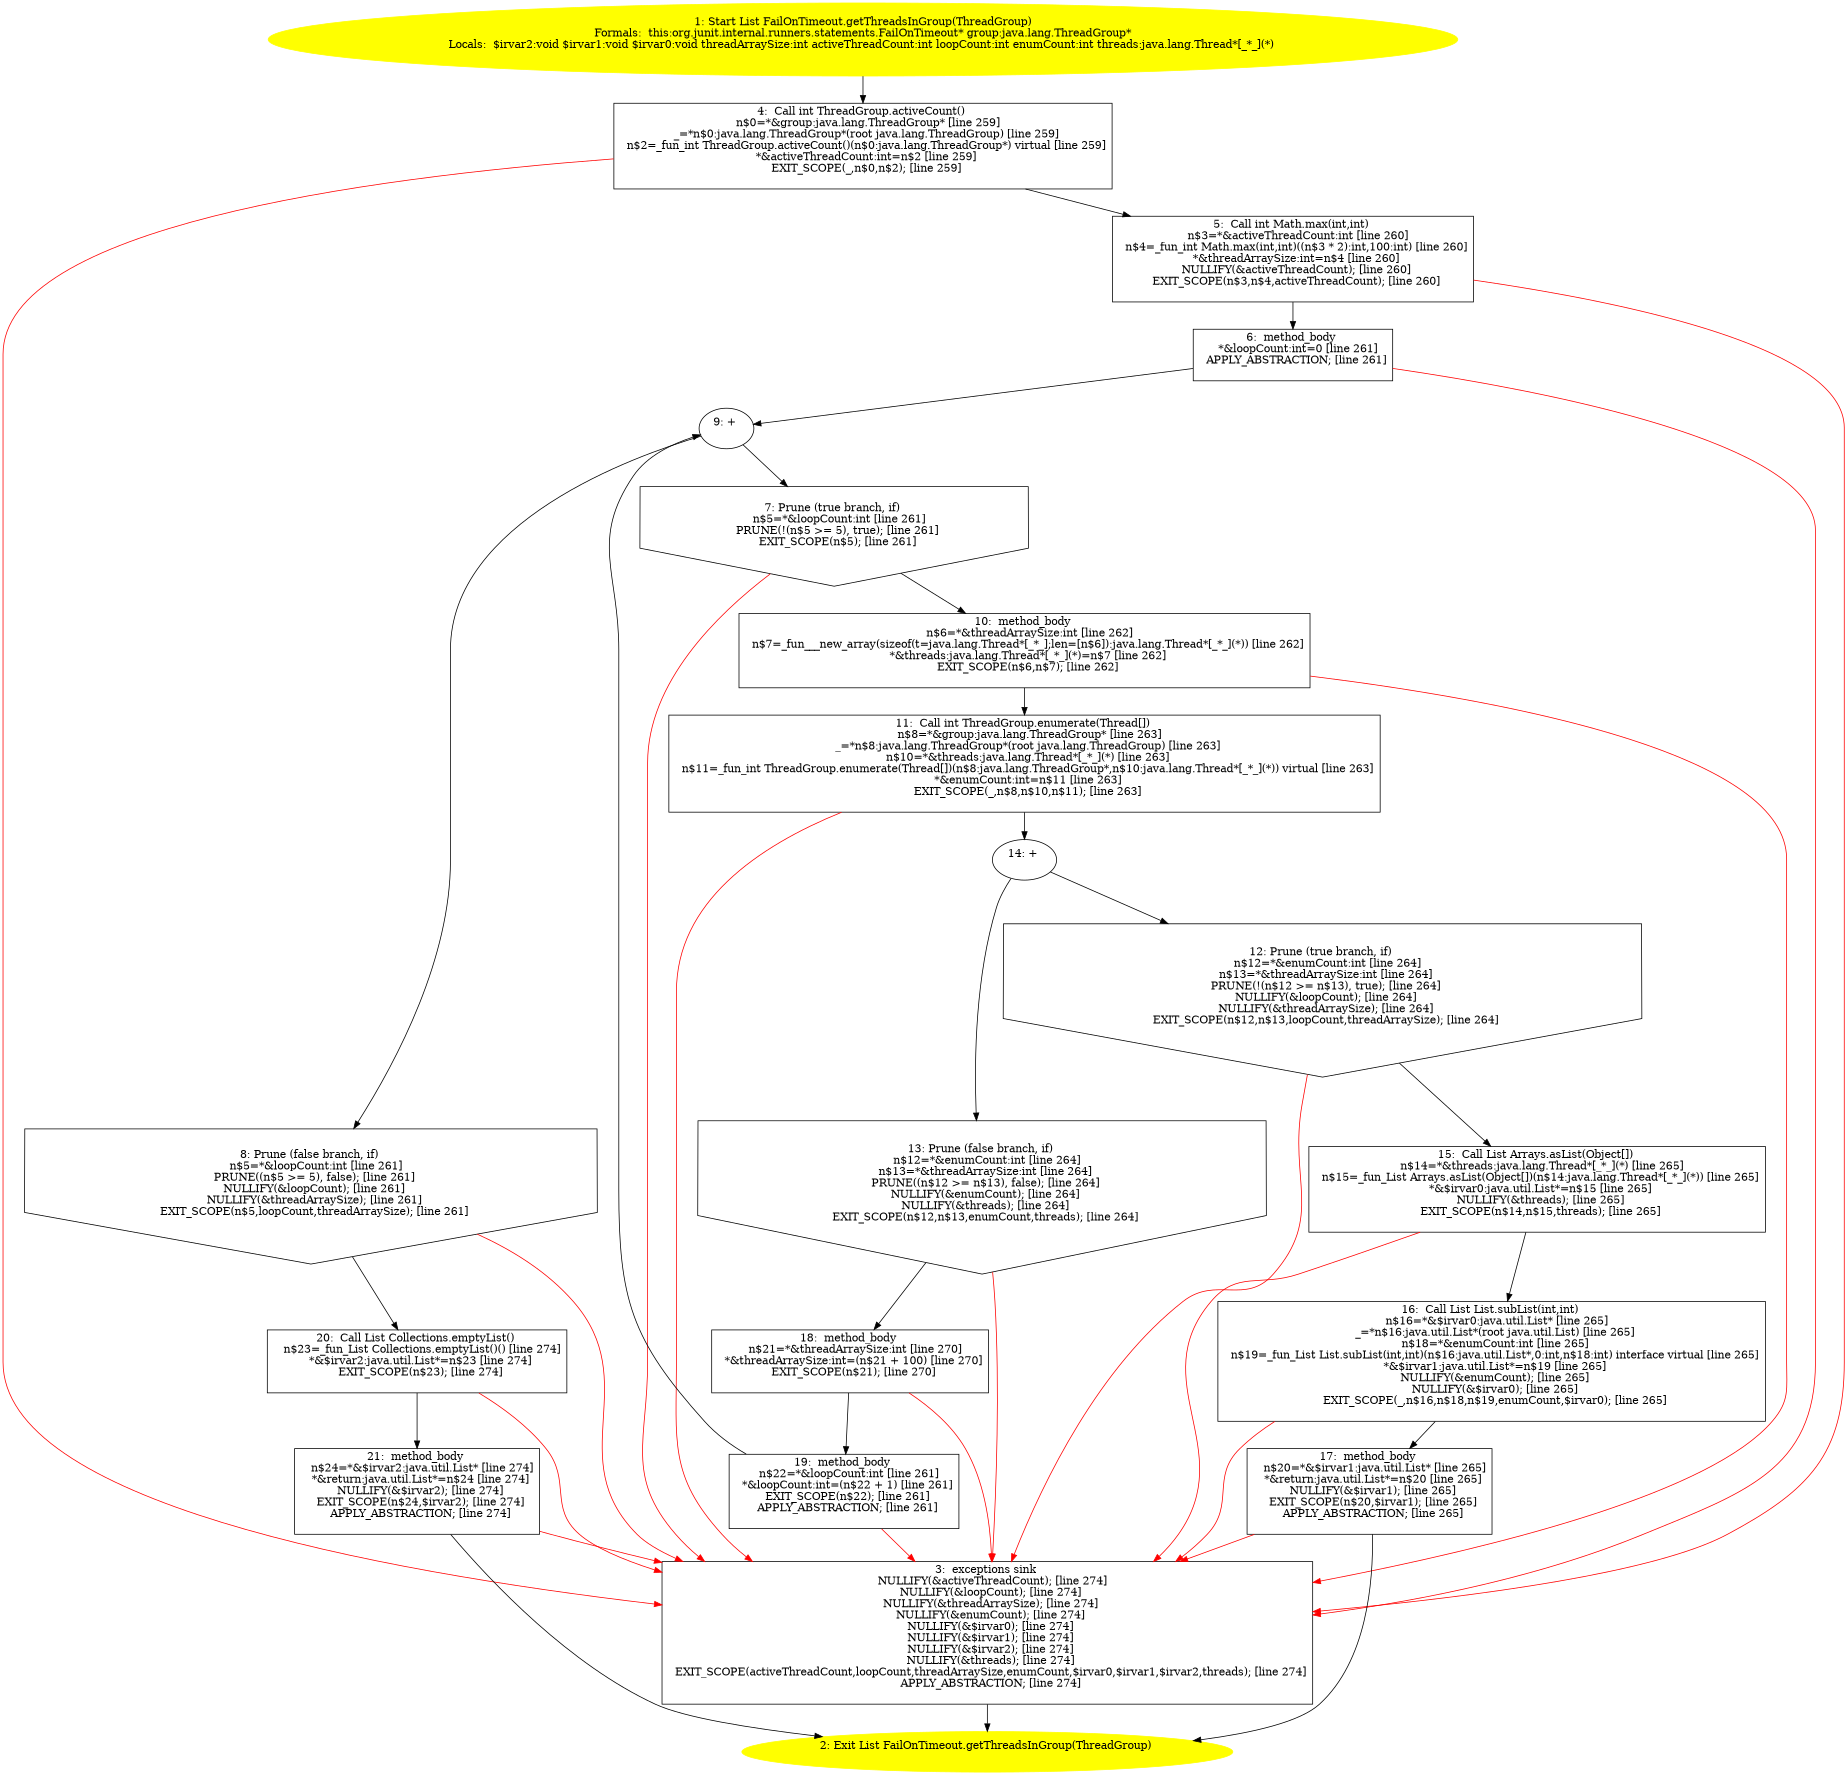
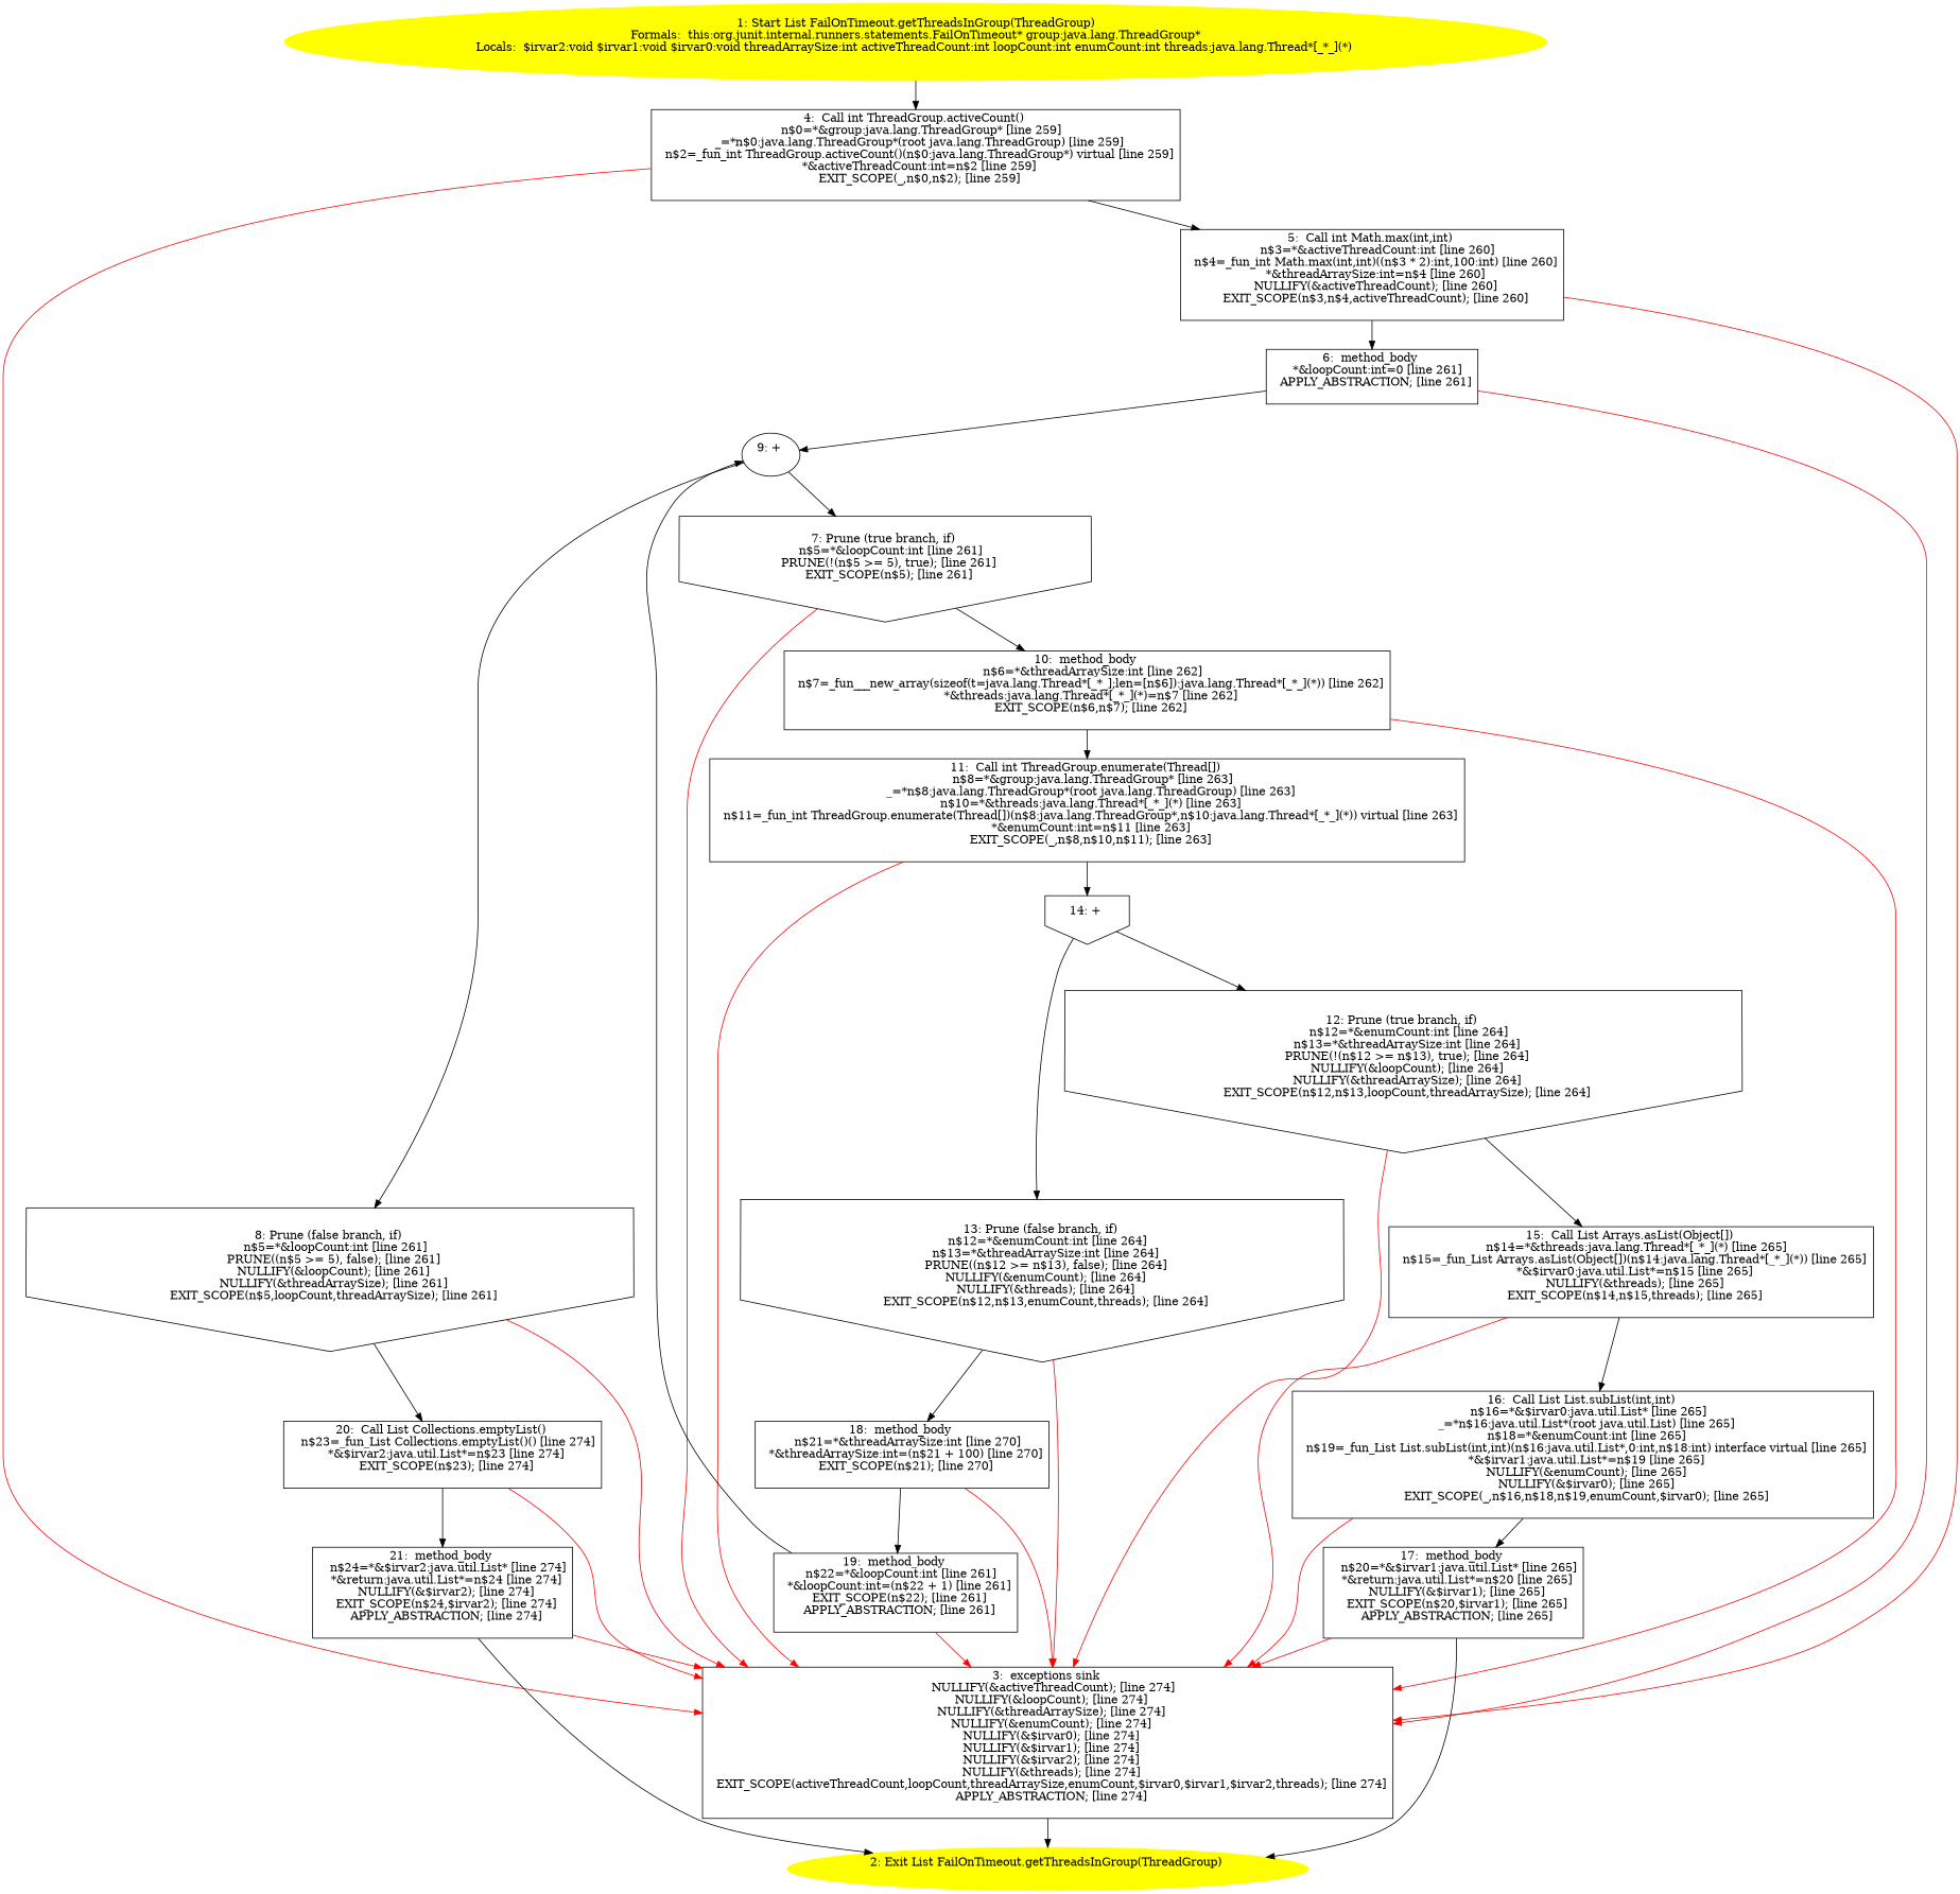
  digraph {
    node [shape=box]
    n1 [color=yellow label="1: Start List FailOnTimeout.getThreadsInGroup(ThreadGroup)\nFormals:  this:org.junit.internal.runners.statements.FailOnTimeout* group:java.lang.ThreadGroup*\nLocals:  $irvar2:void $irvar1:void $irvar0:void threadArraySize:int activeThreadCount:int loopCount:int enumCount:int threads:java.lang.Thread*[_*_](*) \n  " style=filled shape=""]
    n2 [label="4:  Call int ThreadGroup.activeCount() \n   n$0=*&group:java.lang.ThreadGroup* [line 259]\n  _=*n$0:java.lang.ThreadGroup*(root java.lang.ThreadGroup) [line 259]\n  n$2=_fun_int ThreadGroup.activeCount()(n$0:java.lang.ThreadGroup*) virtual [line 259]\n  *&activeThreadCount:int=n$2 [line 259]\n  EXIT_SCOPE(_,n$0,n$2); [line 259]\n "]
    n3 [label="3:  exceptions sink \n   NULLIFY(&activeThreadCount); [line 274]\n  NULLIFY(&loopCount); [line 274]\n  NULLIFY(&threadArraySize); [line 274]\n  NULLIFY(&enumCount); [line 274]\n  NULLIFY(&$irvar0); [line 274]\n  NULLIFY(&$irvar1); [line 274]\n  NULLIFY(&$irvar2); [line 274]\n  NULLIFY(&threads); [line 274]\n  EXIT_SCOPE(activeThreadCount,loopCount,threadArraySize,enumCount,$irvar0,$irvar1,$irvar2,threads); [line 274]\n  APPLY_ABSTRACTION; [line 274]\n "]
    n4 [label="5:  Call int Math.max(int,int) \n   n$3=*&activeThreadCount:int [line 260]\n  n$4=_fun_int Math.max(int,int)((n$3 * 2):int,100:int) [line 260]\n  *&threadArraySize:int=n$4 [line 260]\n  NULLIFY(&activeThreadCount); [line 260]\n  EXIT_SCOPE(n$3,n$4,activeThreadCount); [line 260]\n "]
    n5 [color=yellow label="2: Exit List FailOnTimeout.getThreadsInGroup(ThreadGroup) \n  " style=filled shape=""]
    n6 [label="6:  method_body \n   *&loopCount:int=0 [line 261]\n  APPLY_ABSTRACTION; [line 261]\n "]
    n7 [label="9: + \n  " shape=""]
    n8 [label="7: Prune (true branch, if) \n   n$5=*&loopCount:int [line 261]\n  PRUNE(!(n$5 >= 5), true); [line 261]\n  EXIT_SCOPE(n$5); [line 261]\n " shape=invhouse]
    n9 [label="8: Prune (false branch, if) \n   n$5=*&loopCount:int [line 261]\n  PRUNE((n$5 >= 5), false); [line 261]\n  NULLIFY(&loopCount); [line 261]\n  NULLIFY(&threadArraySize); [line 261]\n  EXIT_SCOPE(n$5,loopCount,threadArraySize); [line 261]\n " shape=invhouse]
    n10 [label="10:  method_body \n   n$6=*&threadArraySize:int [line 262]\n  n$7=_fun___new_array(sizeof(t=java.lang.Thread*[_*_];len=[n$6]):java.lang.Thread*[_*_](*)) [line 262]\n  *&threads:java.lang.Thread*[_*_](*)=n$7 [line 262]\n  EXIT_SCOPE(n$6,n$7); [line 262]\n "]
    n11 [label="11:  Call int ThreadGroup.enumerate(Thread[]) \n   n$8=*&group:java.lang.ThreadGroup* [line 263]\n  _=*n$8:java.lang.ThreadGroup*(root java.lang.ThreadGroup) [line 263]\n  n$10=*&threads:java.lang.Thread*[_*_](*) [line 263]\n  n$11=_fun_int ThreadGroup.enumerate(Thread[])(n$8:java.lang.ThreadGroup*,n$10:java.lang.Thread*[_*_](*)) virtual [line 263]\n  *&enumCount:int=n$11 [line 263]\n  EXIT_SCOPE(_,n$8,n$10,n$11); [line 263]\n "]
    n12 [label="20:  Call List Collections.emptyList() \n   n$23=_fun_List Collections.emptyList()() [line 274]\n  *&$irvar2:java.util.List*=n$23 [line 274]\n  EXIT_SCOPE(n$23); [line 274]\n "]
    n13 [label="21:  method_body \n   n$24=*&$irvar2:java.util.List* [line 274]\n  *&return:java.util.List*=n$24 [line 274]\n  NULLIFY(&$irvar2); [line 274]\n  EXIT_SCOPE(n$24,$irvar2); [line 274]\n  APPLY_ABSTRACTION; [line 274]\n "]
-   n14 [label="14: + \n  " shape=""]
+   n14 [label="14: + \n  " shape=invhouse]
    n15 [label="12: Prune (true branch, if) \n   n$12=*&enumCount:int [line 264]\n  n$13=*&threadArraySize:int [line 264]\n  PRUNE(!(n$12 >= n$13), true); [line 264]\n  NULLIFY(&loopCount); [line 264]\n  NULLIFY(&threadArraySize); [line 264]\n  EXIT_SCOPE(n$12,n$13,loopCount,threadArraySize); [line 264]\n " shape=invhouse]
    n16 [label="13: Prune (false branch, if) \n   n$12=*&enumCount:int [line 264]\n  n$13=*&threadArraySize:int [line 264]\n  PRUNE((n$12 >= n$13), false); [line 264]\n  NULLIFY(&enumCount); [line 264]\n  NULLIFY(&threads); [line 264]\n  EXIT_SCOPE(n$12,n$13,enumCount,threads); [line 264]\n " shape=invhouse]
    n17 [label="15:  Call List Arrays.asList(Object[]) \n   n$14=*&threads:java.lang.Thread*[_*_](*) [line 265]\n  n$15=_fun_List Arrays.asList(Object[])(n$14:java.lang.Thread*[_*_](*)) [line 265]\n  *&$irvar0:java.util.List*=n$15 [line 265]\n  NULLIFY(&threads); [line 265]\n  EXIT_SCOPE(n$14,n$15,threads); [line 265]\n "]
    n18 [label="16:  Call List List.subList(int,int) \n   n$16=*&$irvar0:java.util.List* [line 265]\n  _=*n$16:java.util.List*(root java.util.List) [line 265]\n  n$18=*&enumCount:int [line 265]\n  n$19=_fun_List List.subList(int,int)(n$16:java.util.List*,0:int,n$18:int) interface virtual [line 265]\n  *&$irvar1:java.util.List*=n$19 [line 265]\n  NULLIFY(&enumCount); [line 265]\n  NULLIFY(&$irvar0); [line 265]\n  EXIT_SCOPE(_,n$16,n$18,n$19,enumCount,$irvar0); [line 265]\n "]
    n19 [label="18:  method_body \n   n$21=*&threadArraySize:int [line 270]\n  *&threadArraySize:int=(n$21 + 100) [line 270]\n  EXIT_SCOPE(n$21); [line 270]\n "]
    n20 [label="19:  method_body \n   n$22=*&loopCount:int [line 261]\n  *&loopCount:int=(n$22 + 1) [line 261]\n  EXIT_SCOPE(n$22); [line 261]\n  APPLY_ABSTRACTION; [line 261]\n "]
    n21 [label="17:  method_body \n   n$20=*&$irvar1:java.util.List* [line 265]\n  *&return:java.util.List*=n$20 [line 265]\n  NULLIFY(&$irvar1); [line 265]\n  EXIT_SCOPE(n$20,$irvar1); [line 265]\n  APPLY_ABSTRACTION; [line 265]\n "]
    n1 -> n2
    n2 -> n3 [color=red]
    n2 -> n4
    n3 -> n5
    n4 -> n3 [color=red]
    n4 -> n6
    n6 -> n3 [color=red]
    n6 -> n7
    n7 -> n8
    n7 -> n9
    n8 -> n3 [color=red]
    n8 -> n10
    n9 -> n3 [color=red]
    n9 -> n12
    n10 -> n3 [color=red]
    n10 -> n11
    n11 -> n3 [color=red]
    n11 -> n14
    n12 -> n3 [color=red]
    n12 -> n13
    n13 -> n3 [color=red]
    n13 -> n5
    n14 -> n15
    n14 -> n16
    n15 -> n3 [color=red]
    n15 -> n17
    n16 -> n3 [color=red]
    n16 -> n19
    n17 -> n3 [color=red]
    n17 -> n18
    n18 -> n3 [color=red]
    n18 -> n21
    n19 -> n3 [color=red]
    n19 -> n20
    n20 -> n3 [color=red]
    n20 -> n7
    n21 -> n3 [color=red]
    n21 -> n5
  }
